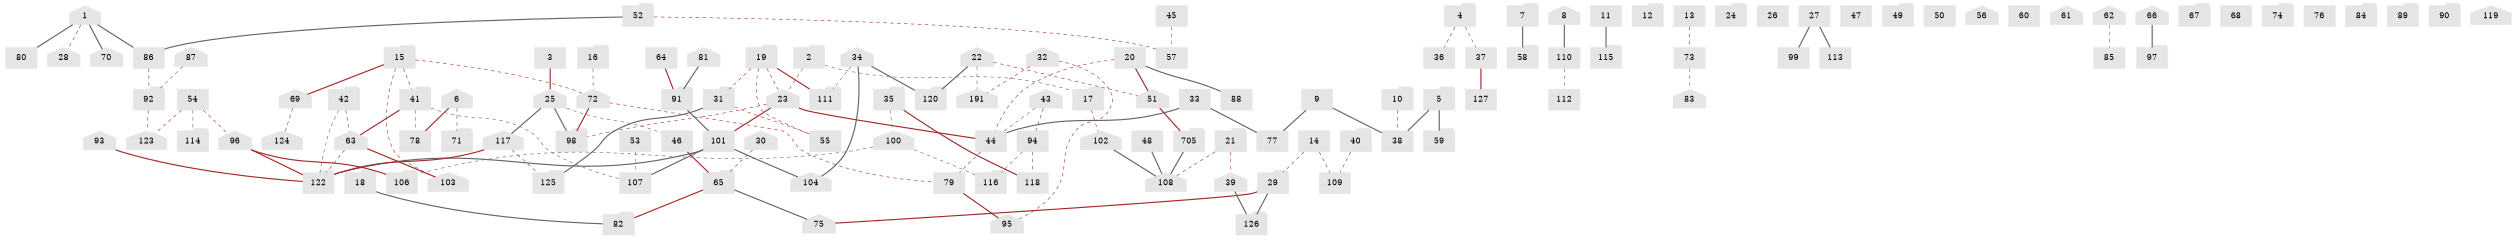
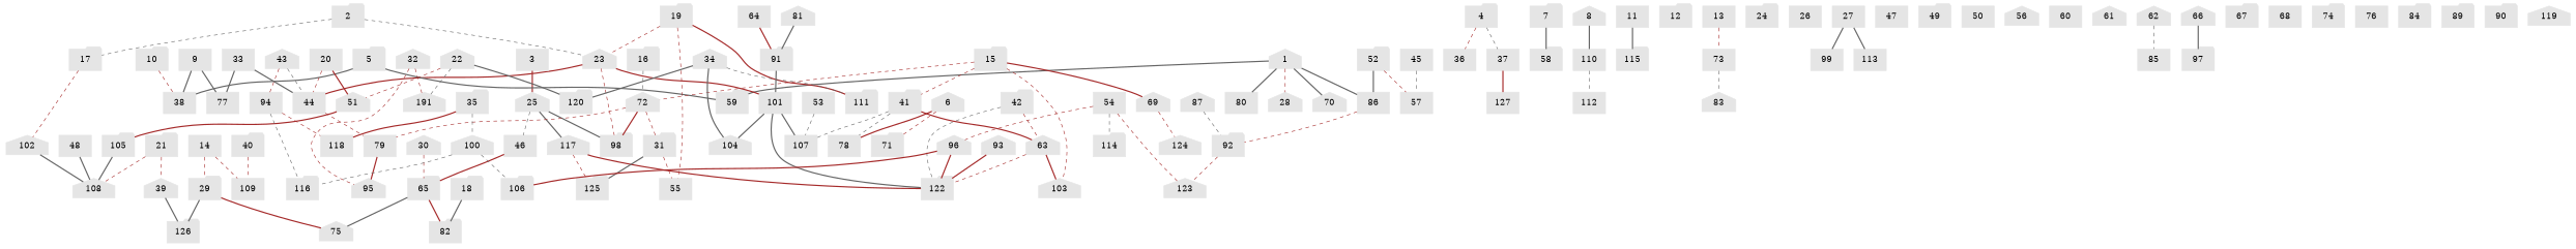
  graph {
    node [color=gray90 shape=folder style=filled]
    edge [color=brown style=dashed]
    1 [shape=house]
    28 [shape=house]
    59
    70 [shape=house]
    80 [shape=box]
    86 [shape=box]
    92
    2
    17
    23 [shape=house]
    102 [shape=house]
    44 [shape=box]
    98
    101 [shape=box]
    3 [shape=box]
    25 [shape=house]
    46 [shape=box]
    117 [shape=house]
    36 [shape=box]
    4
    37 [shape=box]
    127 [shape=box]
    5
    38 [shape=box]
    6 [shape=house]
    71
    78 [shape=box]
    7
    58
    8 [shape=house]
    110 [shape=box]
    112 [shape=box]
    9 [shape=box]
    77 [shape=box]
    10
    11 [shape=box]
    115
    12
    13 [shape=box]
    73 [shape=box]
    83 [shape=house]
    14 [shape=box]
    29
    109 [shape=box]
    75 [shape=house]
    126
    15
    41
    69 [shape=house]
    72 [shape=house]
    103 [shape=house]
    63 [shape=house]
    107 [shape=box]
    124 [shape=house]
    79 [shape=box]
    16
    108 [shape=house]
    18
    82
    19
    31
    55 [shape=box]
    111
    125
    20 [shape=box]
    51 [shape=house]
-   88 [shape=box]
-   105 [label=705]
+   105
    39 [shape=house]
    21
    22 [shape=house]
    120
    n73 [label=191 shape=house]
    104 [shape=house]
    122
    24
    65
    26 [shape=box]
    27 [shape=box]
    99 [shape=box]
    113 [shape=box]
    30 [shape=house]
    32 [shape=house]
    95 [shape=house]
    33 [shape=box]
    34 [shape=house]
    100 [shape=house]
    35
    118 [shape=box]
    116
    106
    40
    42
    43 [shape=house]
    94 [shape=box]
    45 [shape=box]
    57 [shape=box]
    47 [shape=box]
    48 [shape=box]
    49
    50 [shape=box]
    52
    53 [shape=box]
    54 [shape=box]
    96 [shape=house]
    114
    123 [shape=house]
    56 [shape=house]
    60 [shape=box]
    61 [shape=house]
    62 [shape=house]
    85 [shape=box]
    64 [shape=box]
    91
    66 [shape=house]
    97
    67
    68 [shape=box]
    74
    76 [shape=box]
    81 [shape=house]
    84
    87 [shape=house]
    89
    90
    93 [shape=house]
    119 [shape=house]
    1 -- 28
+   1 -- 59 [color=gray40 style=bold]
    1 -- 70 [color=gray40 style=bold]
    1 -- 80 [color=gray40 style=bold]
    1 -- 86 [color=gray40 style=bold]
    86 -- 92
    92 -- 123
    2 -- 17 [color=gray40]
    2 -- 23 [color=gray40]
    17 -- 102
    23 -- 44 [style=bold]
    23 -- 98
    23 -- 101 [style=bold]
    102 -- 108 [color=gray40 style=bold]
    44 -- 79
    101 -- 107 [color=gray40 style=bold]
    101 -- 104 [color=gray40 style=bold]
    101 -- 122 [color=gray40 style=bold]
    3 -- 25 [style=bold]
    25 -- 98 [color=gray40 style=bold]
    25 -- 46 [color=gray40]
    25 -- 117 [color=gray40 style=bold]
    46 -- 65 [style=bold]
    117 -- 125
    117 -- 122 [style=bold]
    4 -- 36
    4 -- 37 [color=gray40]
    37 -- 127 [style=bold]
    5 -- 59 [color=gray40 style=bold]
    5 -- 38 [color=gray40 style=bold]
    6 -- 71
    6 -- 78 [style=bold]
    7 -- 58 [color=gray40 style=bold]
    8 -- 110 [color=gray40 style=bold]
    110 -- 112 [color=gray40]
    9 -- 38 [color=gray40 style=bold]
    9 -- 77 [color=gray40 style=bold]
    10 -- 38
    11 -- 115 [color=gray40 style=bold]
    13 -- 73
    73 -- 83 [color=gray40]
    14 -- 29
    14 -- 109
    29 -- 75 [style=bold]
    29 -- 126 [color=gray40 style=bold]
    15 -- 41
    15 -- 69 [style=bold]
    15 -- 72
    15 -- 103
    41 -- 78 [color=gray40]
    41 -- 63 [style=bold]
    41 -- 107 [color=gray40]
    69 -- 124
    72 -- 98 [style=bold]
    72 -- 79
    63 -- 103 [style=bold]
    63 -- 122
    79 -- 95 [style=bold]
    16 -- 72 [color=gray40]
    18 -- 82 [color=gray40 style=bold]
    19 -- 23
-   19 -- 31
+   72 -- 31
    19 -- 55
    19 -- 111 [style=bold]
    31 -- 55
    31 -- 125 [color=gray40 style=bold]
    20 -- 44
    20 -- 51 [style=bold]
-   20 -- 88 [color=gray40 style=bold]
    51 -- 105 [style=bold]
    105 -- 108 [color=gray40 style=bold]
    39 -- 126 [color=gray40 style=bold]
    21 -- 108
    21 -- 39
    22 -- 51
    22 -- 120 [color=gray40 style=bold]
    22 -- n73 [color=gray40]
    65 -- 75 [color=gray40 style=bold]
    65 -- 82 [style=bold]
    27 -- 99 [color=gray40 style=bold]
    27 -- 113 [color=gray40 style=bold]
    30 -- 65
    32 -- n73
    32 -- 95
    33 -- 44 [color=gray40 style=bold]
    33 -- 77 [color=gray40 style=bold]
    34 -- 111 [color=gray40]
    34 -- 120 [color=gray40 style=bold]
    34 -- 104 [color=gray40 style=bold]
    100 -- 116 [color=gray40]
    100 -- 106 [color=gray40]
    35 -- 100 [color=gray40]
    35 -- 118 [style=bold]
    40 -- 109
    42 -- 63
    42 -- 122 [color=gray40]
    43 -- 44 [color=gray40]
    43 -- 94
    94 -- 118
    94 -- 116 [color=gray40]
    45 -- 57 [color=gray40]
    48 -- 108 [color=gray40 style=bold]
    52 -- 86 [color=gray40 style=bold]
    52 -- 57
    53 -- 107 [color=gray40]
    54 -- 96
    54 -- 114 [color=gray40]
    54 -- 123
    96 -- 122 [style=bold]
    96 -- 106 [style=bold]
    62 -- 85 [color=gray40]
    64 -- 91 [style=bold]
    91 -- 101 [color=gray40 style=bold]
    66 -- 97 [color=gray40 style=bold]
    81 -- 91 [color=gray40 style=bold]
    87 -- 92 [color=gray40]
    93 -- 122 [style=bold]
  }
